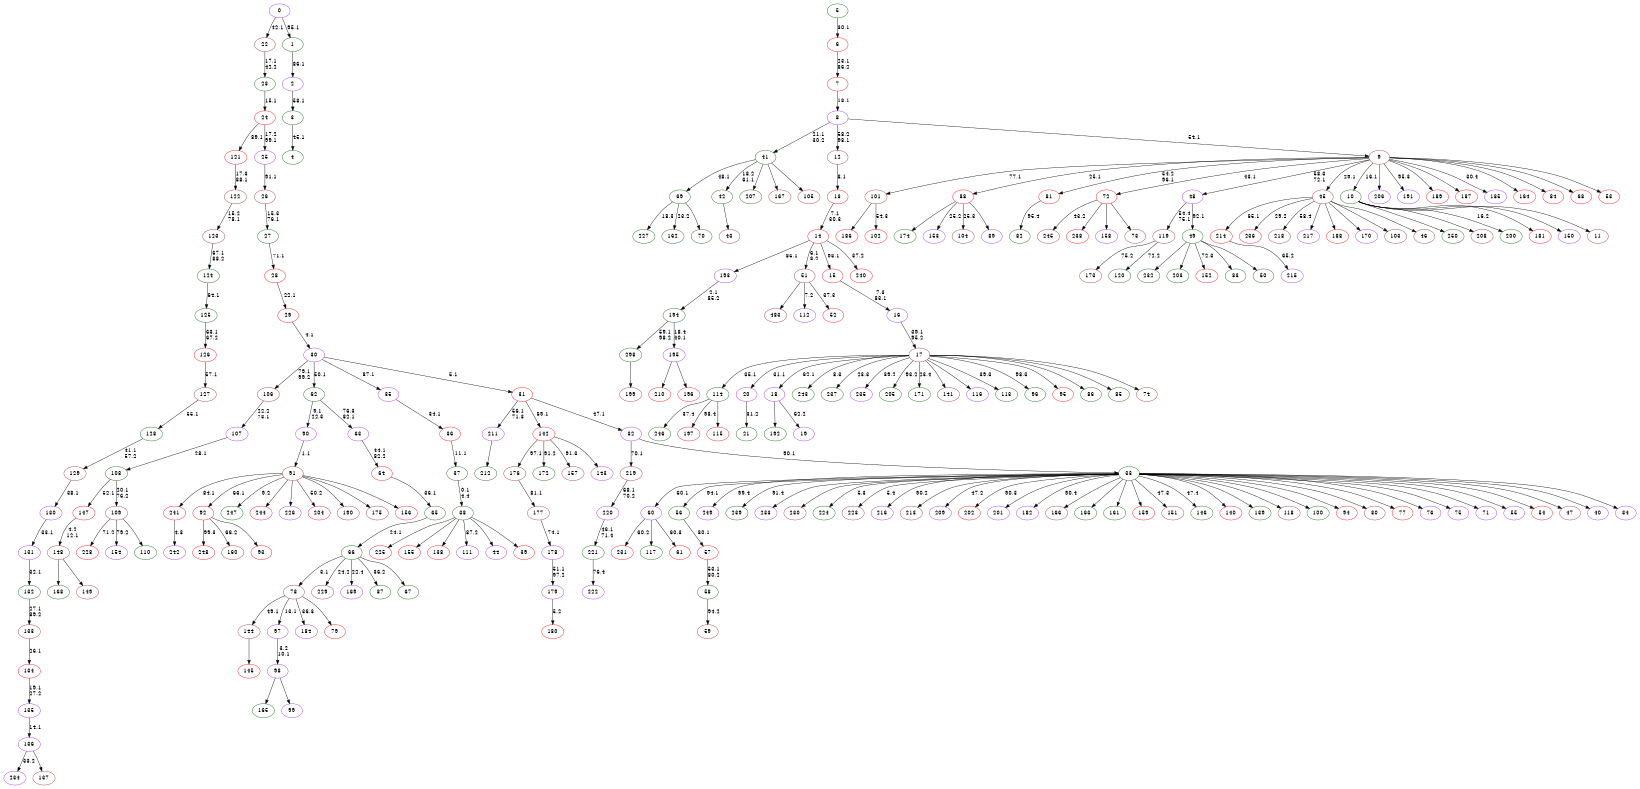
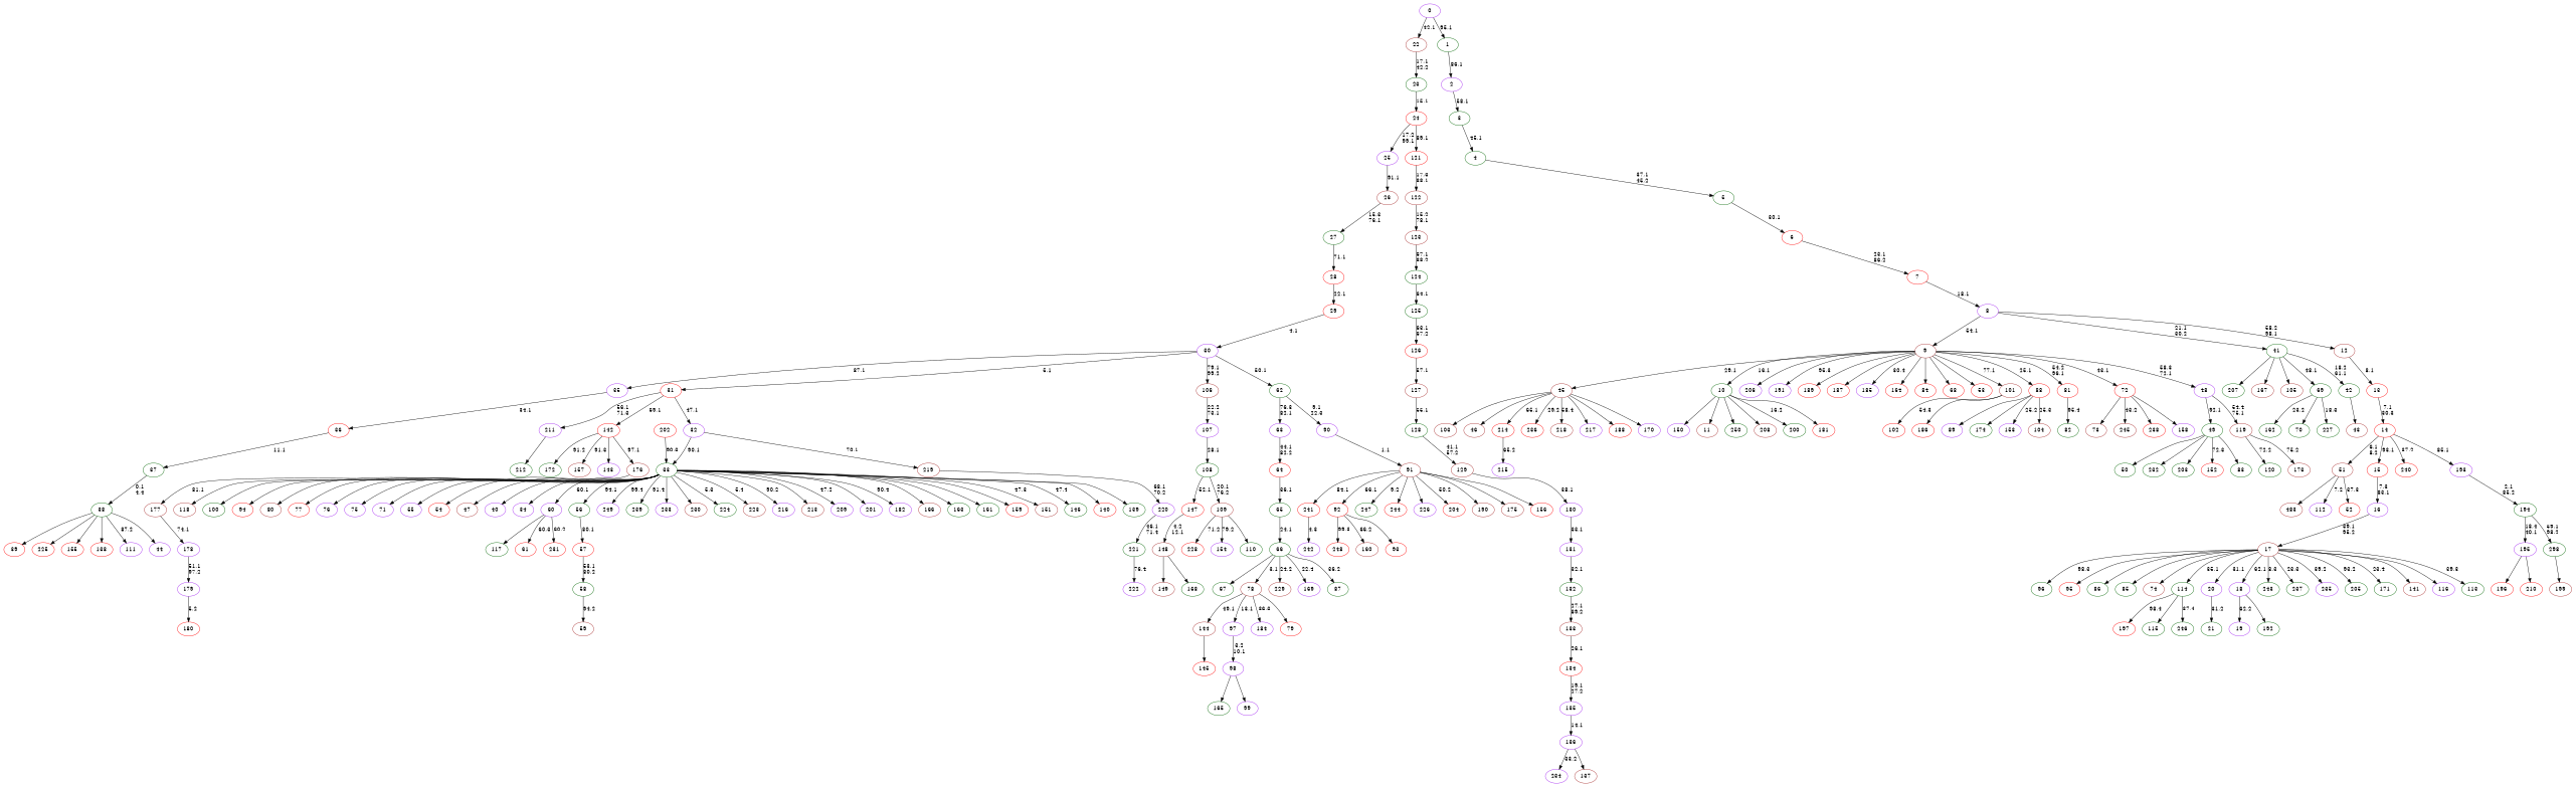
  digraph {
    node [color=darkgreen]
    241 [color=red]
    242 [color=purple]
    222 [color=purple]
    221
    220 [color=purple]
    219 [color=brown]
    214 [color=red]
    215 [color=purple]
    211 [color=purple]
    212
    n11 [label=298]
    199 [color=brown]
    195 [color=purple]
    210 [color=red]
    196 [color=red]
    194
    193 [color=purple]
    179 [color=purple]
    180 [color=red]
    178 [color=purple]
    177 [color=brown]
    176 [color=brown]
    148 [color=brown]
    168
    149 [color=brown]
    147 [color=red]
    144 [color=brown]
    145 [color=red]
    142 [color=red]
    172
    157 [color=brown]
    143 [color=purple]
    136 [color=purple]
    234 [color=purple]
    137 [color=brown]
    135 [color=purple]
    134 [color=red]
    133 [color=brown]
    132
    131 [color=purple]
    130 [color=purple]
    129 [color=brown]
    128
    127 [color=brown]
    126 [color=red]
    125
    124
    123 [color=brown]
    122 [color=brown]
    121 [color=red]
    119 [color=brown]
    173 [color=brown]
    120
    114
    246
    197 [color=red]
-   115 [color=red]
+   115
    109 [color=brown]
    228 [color=red]
    154 [color=purple]
    110
    108
    107 [color=purple]
    106 [color=brown]
    101 [color=brown]
    186 [color=red]
    102 [color=red]
    98 [color=purple]
    165
    99 [color=purple]
    97 [color=purple]
    92 [color=red]
    248 [color=red]
    160 [color=brown]
    93 [color=red]
    91 [color=brown]
    247
    244 [color=red]
    226 [color=purple]
    204 [color=red]
    190 [color=brown]
    175 [color=brown]
    156 [color=red]
    90 [color=purple]
    88 [color=red]
    174
    153 [color=purple]
    104 [color=brown]
    89 [color=purple]
    81 [color=red]
    82
    78 [color=brown]
    184 [color=purple]
    79 [color=red]
    72 [color=red]
    245 [color=brown]
    238 [color=red]
    158 [color=purple]
    73 [color=brown]
    69
    227
    162
    70
    66
    229 [color=brown]
    169 [color=purple]
    87
    67
    65
    64 [color=red]
    63 [color=purple]
    62
    60 [color=purple]
    231 [color=red]
    117
    61 [color=red]
    59 [color=brown]
    58
    57 [color=red]
    56
    51 [color=brown]
    n122 [color=brown label=483]
    112 [color=purple]
    52 [color=red]
    49
    232
    203
    152 [color=red]
    83
    50
    48 [color=purple]
    45 [color=brown]
    236 [color=red]
    218 [color=brown]
    217 [color=purple]
    188 [color=red]
    170 [color=purple]
    103 [color=brown]
    46 [color=brown]
    43 [color=brown]
    42
    41
    207
    167 [color=brown]
    105 [color=brown]
    225 [color=red]
    38
    155 [color=red]
    138 [color=red]
    111 [color=purple]
    44 [color=purple]
    39 [color=red]
    37
    36 [color=red]
    35 [color=purple]
    33
    249 [color=purple]
    239
    233 [color=purple]
    230 [color=brown]
    224
    223 [color=brown]
    216 [color=purple]
    213 [color=brown]
    209 [color=purple]
    202 [color=red]
    201 [color=purple]
    182 [color=purple]
    166 [color=brown]
    163
    161
    159 [color=red]
    151 [color=brown]
    146
    140 [color=red]
    139
    118 [color=brown]
    100
    94 [color=red]
    80 [color=brown]
    77 [color=red]
    76 [color=purple]
    75 [color=purple]
    71 [color=purple]
    55 [color=purple]
    54 [color=red]
    47 [color=brown]
    40 [color=purple]
    34 [color=purple]
    32 [color=purple]
    31 [color=red]
    30 [color=purple]
    29 [color=red]
    28 [color=red]
    27
    26 [color=brown]
    25 [color=purple]
    24 [color=red]
    23
    22 [color=brown]
    20 [color=purple]
    21
    18 [color=purple]
    192
    19 [color=purple]
    17 [color=brown]
    243
    237
    235 [color=purple]
    205
    171
    141 [color=brown]
    116 [color=purple]
    113
    96
    95 [color=red]
    86
    85
    74 [color=brown]
    16 [color=purple]
    15 [color=red]
    14 [color=red]
    240 [color=red]
    13 [color=red]
    12 [color=brown]
    10
    250
    208 [color=brown]
    200
    181 [color=red]
    150 [color=purple]
    11 [color=brown]
    9 [color=brown]
    206 [color=purple]
    191 [color=purple]
    189 [color=red]
    187 [color=red]
    185 [color=purple]
    164 [color=red]
    84 [color=red]
    68 [color=red]
    53 [color=red]
    8 [color=purple]
    7 [color=red]
    6 [color=red]
    5
    4
    3
    2 [color=purple]
    1
    0 [color=purple]
    241 -> 242 [label="4,3"]
    221 -> 222 [label="76,4"]
    220 -> 221 [label="46,1\n71,4"]
    219 -> 220 [label="68,1\n70,2"]
    214 -> 215 [label="65,2"]
    211 -> 212
    n11 -> 199
    195 -> 210
    195 -> 196
    194 -> n11 [label="59,1\n98,2"]
    194 -> 195 [label="18,4\n40,1"]
    193 -> 194 [label="2,1\n85,2"]
    179 -> 180 [label="5,2"]
    178 -> 179 [label="51,1\n97,2"]
    177 -> 178 [label="74,1"]
    176 -> 177 [label="81,1"]
    148 -> 168
    148 -> 149
    147 -> 148 [label="4,2\n12,1"]
    144 -> 145
    142 -> 176 [label="97,1"]
    142 -> 172 [label="91,2"]
    142 -> 157 [label="91,3"]
    142 -> 143
    136 -> 234 [label="33,2"]
    136 -> 137
    135 -> 136 [label="14,1"]
    134 -> 135 [label="19,1\n27,2"]
    133 -> 134 [label="26,1"]
    132 -> 133 [label="27,1\n89,2"]
    131 -> 132 [label="32,1"]
    130 -> 131 [label="33,1"]
    129 -> 130 [label="38,1"]
    128 -> 129 [label="41,1\n57,2"]
    127 -> 128 [label="55,1"]
    126 -> 127 [label="57,1"]
    125 -> 126 [label="63,1\n67,2"]
    124 -> 125 [label="64,1"]
    123 -> 124 [label="67,1\n88,2"]
    122 -> 123 [label="15,2\n78,1"]
    121 -> 122 [label="17,3\n88,1"]
    119 -> 173 [label="75,2"]
    119 -> 120 [label="72,2"]
    114 -> 246 [label="37,4"]
    114 -> 197 [label="98,4"]
    114 -> 115
    109 -> 228 [label="71,2"]
    109 -> 154 [label="79,2"]
    109 -> 110
    108 -> 147 [label="52,1"]
    108 -> 109 [label="20,1\n76,2"]
    107 -> 108 [label="28,1"]
    106 -> 107 [label="22,2\n73,1"]
    101 -> 186
    101 -> 102 [label="54,3"]
    98 -> 165
    98 -> 99
    97 -> 98 [label="3,2\n10,1"]
    92 -> 248 [label="99,3"]
    92 -> 160 [label="66,2"]
    92 -> 93
    91 -> 241 [label="84,1"]
    91 -> 92 [label="66,1"]
    91 -> 247 [label="9,2"]
    91 -> 244
    91 -> 226
    91 -> 204 [label="50,2"]
    91 -> 190
    91 -> 175
    91 -> 156
    90 -> 91 [label="1,1"]
    88 -> 174
    88 -> 153 [label="25,2"]
    88 -> 104 [label="25,3"]
    88 -> 89
    81 -> 82 [label="95,4"]
    78 -> 144 [label="49,1"]
    78 -> 97 [label="13,1"]
    78 -> 184 [label="36,3"]
    78 -> 79
    72 -> 245 [label="43,2"]
    72 -> 238
    72 -> 158
    72 -> 73
    69 -> 227 [label="18,3"]
    69 -> 162 [label="23,2"]
    69 -> 70
    66 -> 78 [label="3,1"]
    66 -> 229 [label="24,2"]
    66 -> 169 [label="22,4"]
    66 -> 87 [label="36,2"]
    66 -> 67
    65 -> 66 [label="24,1"]
    64 -> 65 [label="36,1"]
    63 -> 64 [label="44,1\n82,2"]
    62 -> 90 [label="9,1\n22,3"]
    62 -> 63 [label="76,3\n82,1"]
    60 -> 231 [label="60,2"]
    60 -> 117
    60 -> 61 [label="60,3"]
    58 -> 59 [label="94,2"]
    57 -> 58 [label="53,1\n80,2"]
    56 -> 57 [label="80,1"]
    51 -> n122
    51 -> 112 [label="7,2"]
    51 -> 52 [label="37,3"]
    49 -> 232
    49 -> 203
    49 -> 152 [label="72,3"]
    49 -> 83
    49 -> 50
    48 -> 119 [label="54,4\n75,1"]
    48 -> 49 [label="92,1"]
    45 -> 214 [label="65,1"]
    45 -> 236 [label="29,2"]
    45 -> 218 [label="58,4"]
    45 -> 217
    45 -> 188
    45 -> 170
    45 -> 103
    45 -> 46
    42 -> 43
    41 -> 69 [label="48,1"]
    41 -> 42 [label="18,2\n61,1"]
    41 -> 207
    41 -> 167
    41 -> 105
    38 -> 225
    38 -> 155
    38 -> 138
    38 -> 111 [label="87,2"]
    38 -> 44
    38 -> 39
    37 -> 38 [label="0,1\n4,4"]
    36 -> 37 [label="11,1"]
    35 -> 36 [label="34,1"]
    33 -> 60 [label="60,1"]
    33 -> 56 [label="94,1"]
    33 -> 249 [label="99,4"]
    33 -> 239 [label="91,4"]
    33 -> 233
    33 -> 230
    33 -> 224 [label="5,3"]
    33 -> 223 [label="5,4"]
    33 -> 216 [label="90,2"]
    33 -> 213
    33 -> 209 [label="47,2"]
-   33 -> 202 [label="90,3"]
+   202 -> 33 [label="90,3"]
    33 -> 201
    33 -> 182 [label="90,4"]
    33 -> 166
    33 -> 163
    33 -> 161
    33 -> 159
    33 -> 151 [label="47,3"]
    33 -> 146 [label="47,4"]
    33 -> 140
    33 -> 139
    33 -> 118
    33 -> 100
    33 -> 94
    33 -> 80
    33 -> 77
    33 -> 76
    33 -> 75
    33 -> 71
    33 -> 55
    33 -> 54
    33 -> 47
    33 -> 40
    33 -> 34
    32 -> 219 [label="70,1"]
    32 -> 33 [label="90,1"]
    31 -> 211 [label="56,1\n71,3"]
    31 -> 142 [label="69,1"]
    31 -> 32 [label="47,1"]
    30 -> 106 [label="79,1\n99,2"]
    30 -> 62 [label="50,1"]
    30 -> 35 [label="87,1"]
    30 -> 31 [label="5,1"]
    29 -> 30 [label="4,1"]
    28 -> 29 [label="22,1"]
    27 -> 28 [label="71,1"]
    26 -> 27 [label="15,3\n76,1"]
    25 -> 26 [label="91,1"]
    24 -> 121 [label="89,1"]
    24 -> 25 [label="17,2\n99,1"]
    23 -> 24 [label="15,1"]
    22 -> 23 [label="17,1\n42,2"]
    20 -> 21 [label="31,2"]
    18 -> 192
    18 -> 19 [label="62,2"]
    17 -> 114 [label="35,1"]
    17 -> 20 [label="31,1"]
    17 -> 18 [label="62,1"]
    17 -> 243 [label="8,3"]
    17 -> 237 [label="23,3"]
    17 -> 235 [label="39,2"]
    17 -> 205 [label="93,2"]
    17 -> 171 [label="23,4"]
    17 -> 141
    17 -> 116
    17 -> 113 [label="39,3"]
    17 -> 96 [label="98,3"]
    17 -> 95
    17 -> 86
    17 -> 85
    17 -> 74
    16 -> 17 [label="39,1\n95,2"]
    15 -> 16 [label="7,3\n83,1"]
    14 -> 193 [label="85,1"]
    14 -> 51 [label="6,1\n8,2"]
    14 -> 15 [label="93,1"]
    14 -> 240 [label="37,2"]
    13 -> 14 [label="7,1\n30,3"]
    12 -> 13 [label="8,1"]
    10 -> 250
    10 -> 208
    10 -> 200 [label="16,2"]
    10 -> 181
    10 -> 150
    10 -> 11
    9 -> 101 [label="77,1"]
    9 -> 88 [label="25,1"]
    9 -> 81 [label="54,2\n96,1"]
    9 -> 72 [label="43,1"]
    9 -> 48 [label="58,3\n72,1"]
    9 -> 45 [label="29,1"]
    9 -> 10 [label="16,1"]
    9 -> 206
    9 -> 191 [label="95,3"]
    9 -> 189
    9 -> 187
    9 -> 185 [label="30,4"]
    9 -> 164
    9 -> 84
    9 -> 68
    9 -> 53
    8 -> 41 [label="21,1\n30,2"]
    8 -> 12 [label="58,2\n98,1"]
    8 -> 9 [label="54,1"]
    7 -> 8 [label="18,1"]
    6 -> 7 [label="23,1\n86,2"]
    5 -> 6 [label="30,1"]
+   4 -> 5 [label="37,1\n45,2"]
    3 -> 4 [label="45,1"]
    2 -> 3 [label="58,1"]
    1 -> 2 [label="86,1"]
    0 -> 22 [label="42,1"]
    0 -> 1 [label="95,1"]
  }
